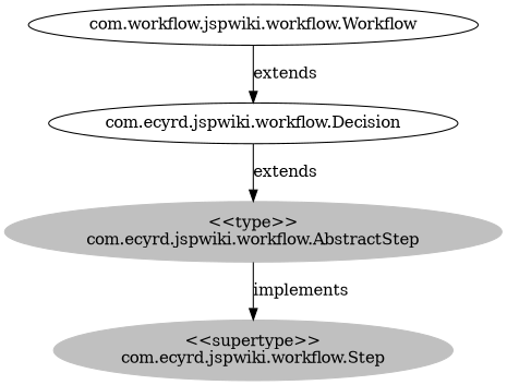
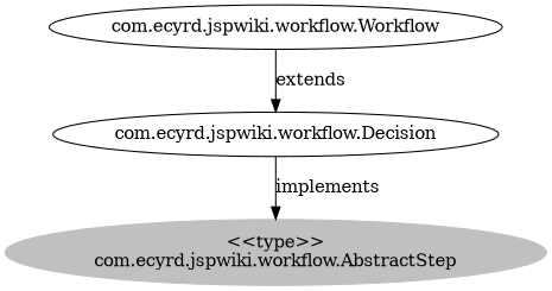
  digraph {
    n1 [color=grey label="<<type>>\ncom.ecyrd.jspwiki.workflow.AbstractStep" style=filled]
-   n2 [color=grey label="<<supertype>>\ncom.ecyrd.jspwiki.workflow.Step" style=filled]
-   n3 [label="com.workflow.jspwiki.workflow.Workflow"]
+   n3 [label="com.ecyrd.jspwiki.workflow.Workflow"]
    n4 [label="com.ecyrd.jspwiki.workflow.Decision"]
-   n1 -> n2 [label=implements]
    n3 -> n4 [label=extends]
-   n4 -> n1 [label=extends]
+   n4 -> n1 [label=implements]
  }
